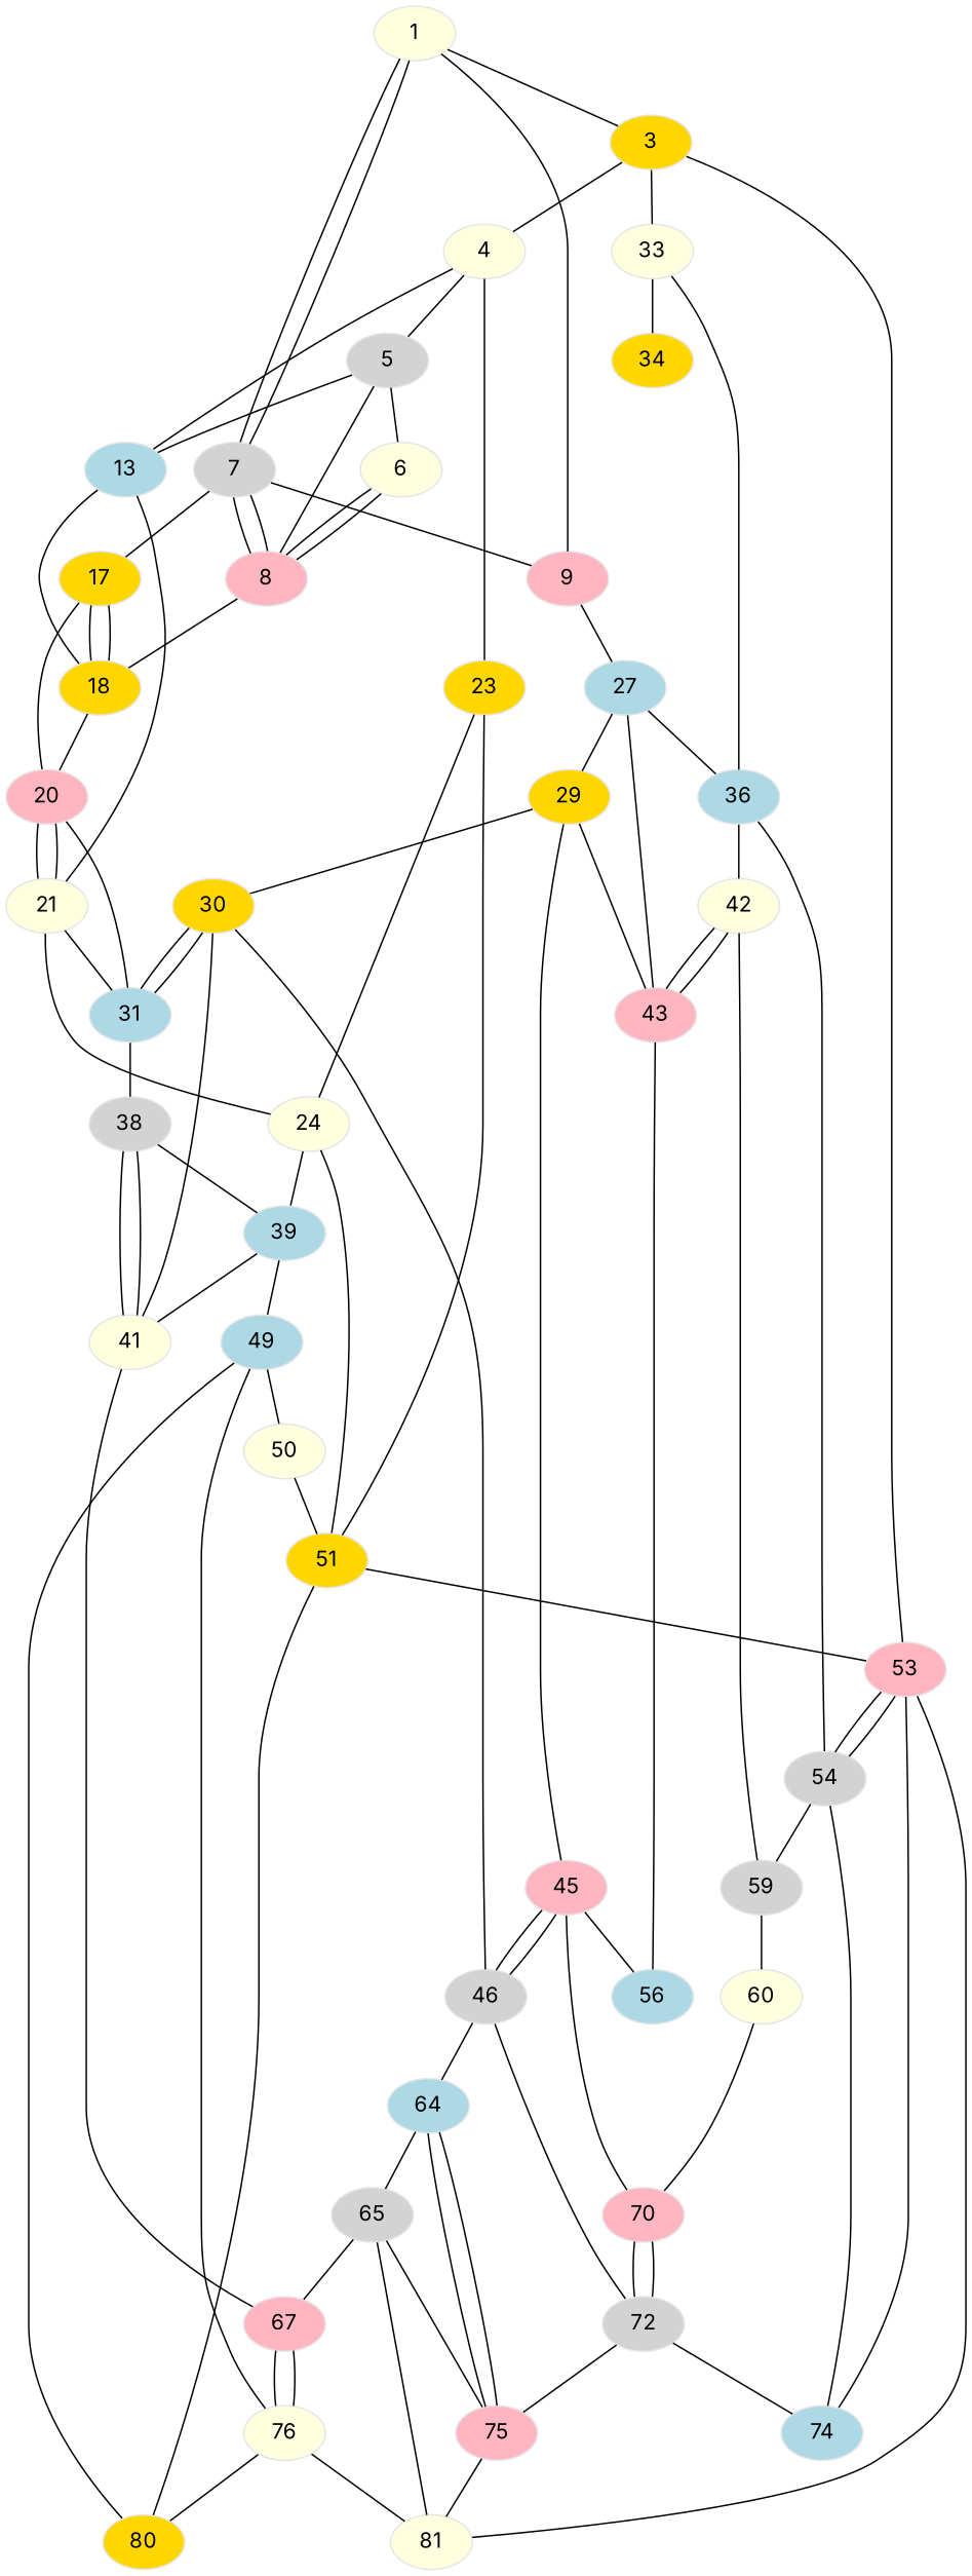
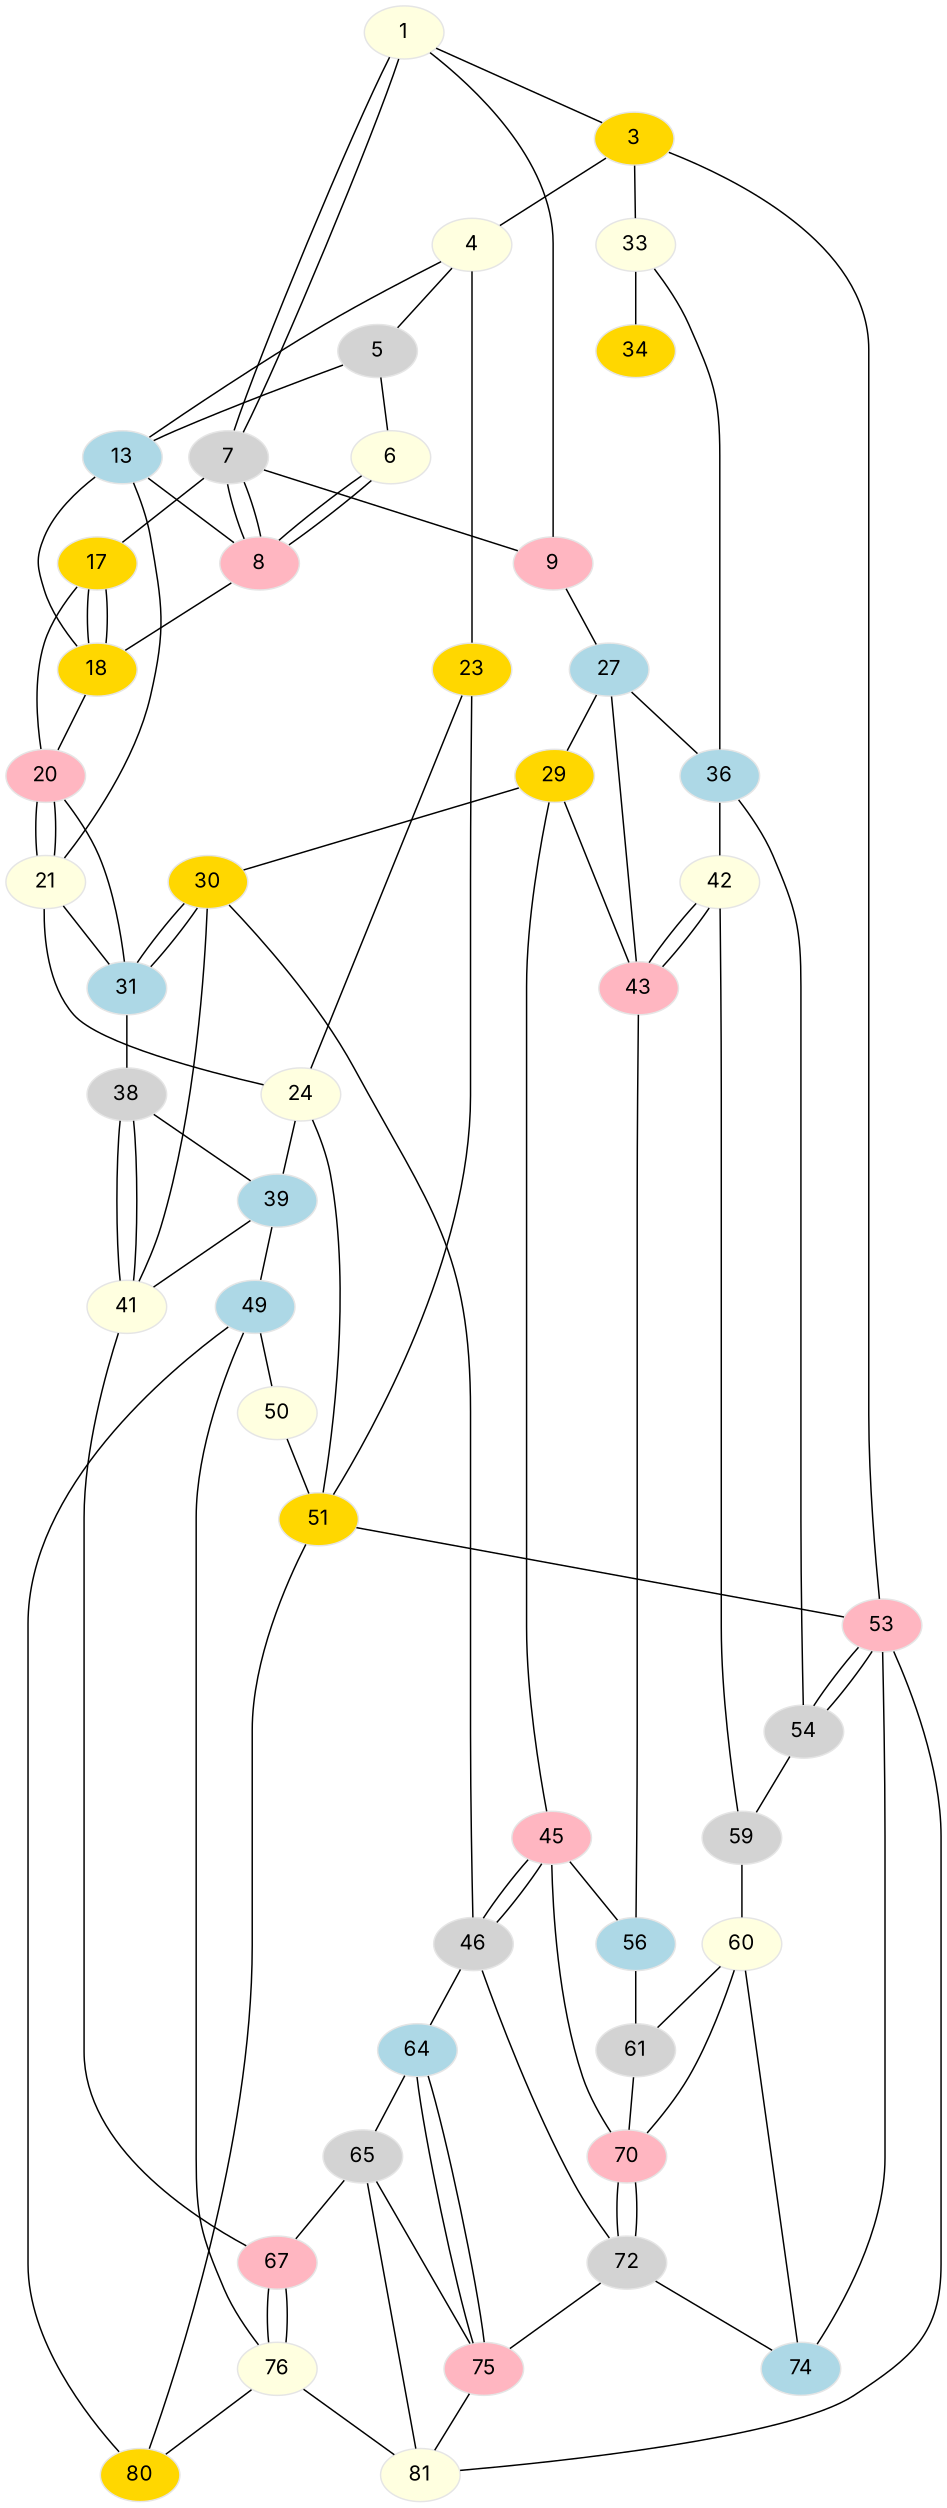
  graph {
    fontname=Inter
    node [color=gray90 fillcolor=lightyellow fontname=Inter style=filled]
    edge [fontname=Inter]
    1 [super="+2"]
    3 [fillcolor=gold]
    7 [fillcolor=lightgrey super="+11"]
    9 [fillcolor=lightpink super="+10"]
    4 [super="+15"]
    33 [super="+35"]
    53 [fillcolor=lightpink super="+82"]
    8 [fillcolor=lightpink super="+16"]
    17 [fillcolor=gold]
    27 [fillcolor=lightblue super="+28"]
    5 [fillcolor=lightgrey super="+12"]
    13 [fillcolor=lightblue super="+14"]
    23 [fillcolor=gold]
    34 [fillcolor=gold]
    36 [fillcolor=lightblue super="+37"]
    54 [fillcolor=lightgrey super="+55"]
    74 [fillcolor=lightblue]
    81 [super="+83"]
    6
    18 [fillcolor=gold super="+19"]
    21 [super="+22"]
    24 [super="+25"]
    51 [fillcolor=gold super="+79"]
    20 [fillcolor=lightpink super="+26"]
    29 [fillcolor=gold super="+44"]
    43 [fillcolor=lightpink super="+47"]
    31 [fillcolor=lightblue super="+32"]
    38 [fillcolor=lightgrey]
    39 [fillcolor=lightblue super="+48"]
    80 [fillcolor=gold]
    41 [super="+52"]
    49 [fillcolor=lightblue super="+77"]
    30 [fillcolor=gold super="+40"]
    45 [fillcolor=lightpink super="+58"]
    42
    56 [fillcolor=lightblue super="+57"]
    46 [fillcolor=lightgrey super="+63"]
    70 [fillcolor=lightpink super="+71"]
    67 [fillcolor=lightpink]
    64 [fillcolor=lightblue]
    72 [fillcolor=lightgrey super="+73"]
    59 [fillcolor=lightgrey super="+62"]
    50
    76 [super="+84"]
    60 [super="+68"]
+   61 [fillcolor=lightgrey super="+69"]
    65 [fillcolor=lightgrey super="+66"]
    75 [fillcolor=lightpink super="+78"]
    1 -- 3
    1 -- 7
    1 -- 7
    1 -- 9
    3 -- 4
    3 -- 33
    3 -- 53
    7 -- 9
    7 -- 8
    7 -- 8
    7 -- 17
    9 -- 27
    4 -- 5
    4 -- 13
    4 -- 23 [weight=2]
    33 -- 34 [weight=2]
    33 -- 36
    53 -- 54
    53 -- 54
    53 -- 74
    53 -- 81
    8 -- 18
    17 -- 18
    17 -- 18
    17 -- 20
    27 -- 36
    27 -- 29
    27 -- 43
-   5 -- 8
+   13 -- 8
    5 -- 13
    5 -- 6
    13 -- 18
    13 -- 21
    23 -- 24
    23 -- 51
    36 -- 54
    36 -- 42
-   54 -- 74
+   60 -- 74
    54 -- 59
    6 -- 8
    6 -- 8
    18 -- 20
    21 -- 24
    21 -- 31
    24 -- 51
    24 -- 39
    51 -- 53
    51 -- 80
    20 -- 21
    20 -- 21
    20 -- 31
    29 -- 43
    29 -- 30
    29 -- 45
    43 -- 56
    31 -- 38
    38 -- 39
    38 -- 41
    38 -- 41
    39 -- 41
    39 -- 49
    41 -- 67
    49 -- 80
    49 -- 50
    49 -- 76
    30 -- 31
    30 -- 31
    30 -- 41
    30 -- 46
    45 -- 56
    45 -- 46
    45 -- 46
    45 -- 70
    42 -- 43
    42 -- 43
    42 -- 59
+   56 -- 61 [weight=2]
    46 -- 64
    46 -- 72
    70 -- 72
    70 -- 72
    67 -- 76
    67 -- 76
    64 -- 65
    64 -- 75
    64 -- 75
    72 -- 74
    72 -- 75
    59 -- 60 [weight=2]
    50 -- 51 [weight=2]
    76 -- 81
    76 -- 80
    60 -- 70
+   60 -- 61
+   61 -- 70
    65 -- 81
    65 -- 67
    65 -- 75
    75 -- 81
  }
